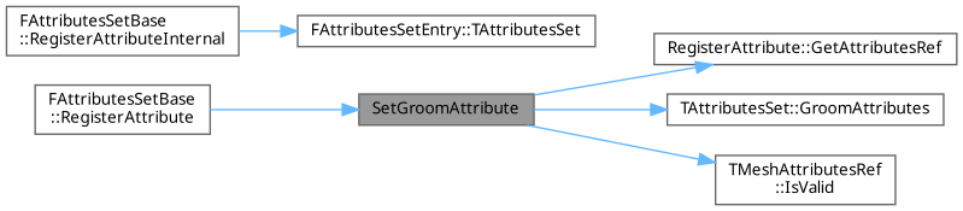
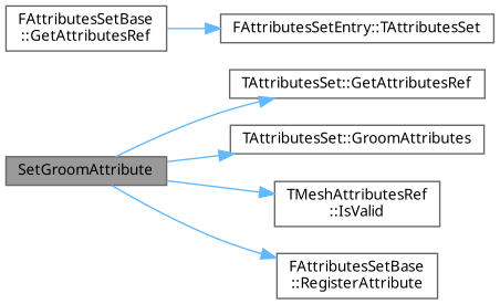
  digraph {
    fontname="Noto Sans"
    rankdir=LR
    node [color=grey40 fillcolor=white fontname="Noto Sans" fontsize=10 shape=box style=filled]
    edge [color=steelblue1 fontname="Noto Sans" fontsize=10 labelfontname=Helvetica labelfontsize=10 style=solid]
    n1 [color=gray40 fillcolor=grey60 fontcolor=black height=0.2 label=SetGroomAttribute width=0.4]
-   n2 [height=0.2 label="RegisterAttribute::GetAttributesRef" width=0.4]
+   n2 [height=0.2 label="TAttributesSet::GetAttributesRef" width=0.4]
    n3 [height=0.2 label="TAttributesSet::GroomAttributes" width=0.4]
    n4 [height=0.2 label="TMeshAttributesRef\l::IsValid" width=0.4]
    n5 [height=0.2 label="FAttributesSetBase\l::RegisterAttribute" width=0.4]
-   n6 [height=0.2 label="FAttributesSetBase\l::RegisterAttributeInternal" width=0.4]
+   n6 [height=0.2 label="FAttributesSetBase\l::GetAttributesRef" width=0.4]
    n7 [height=0.2 label="FAttributesSetEntry::TAttributesSet" width=0.4]
    n1 -> n2
    n1 -> n3
    n1 -> n4
-   n5 -> n1
+   n1 -> n5
    n6 -> n7
  }
